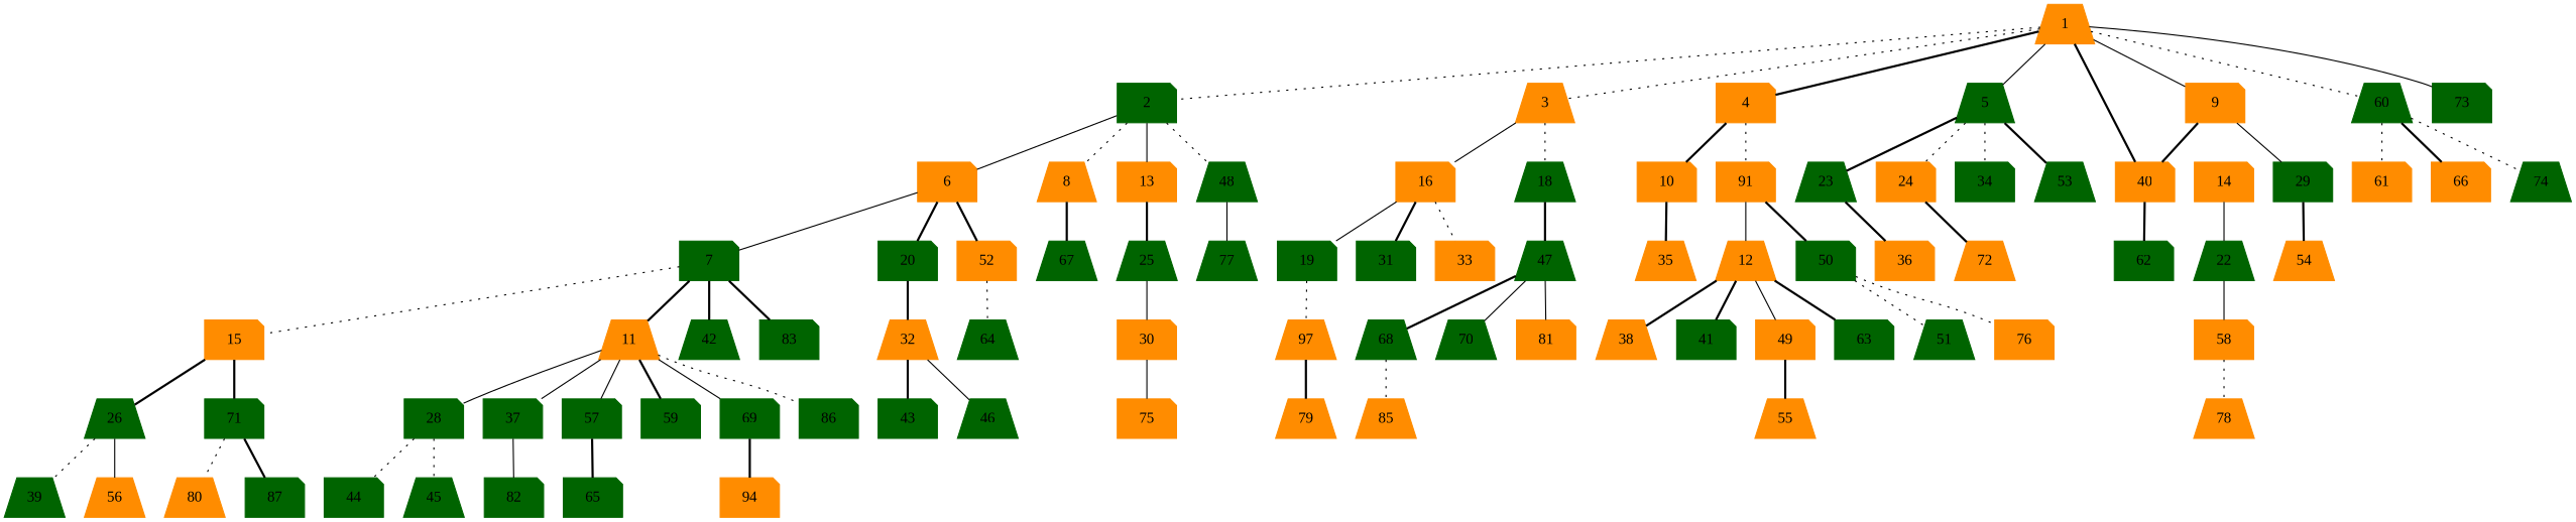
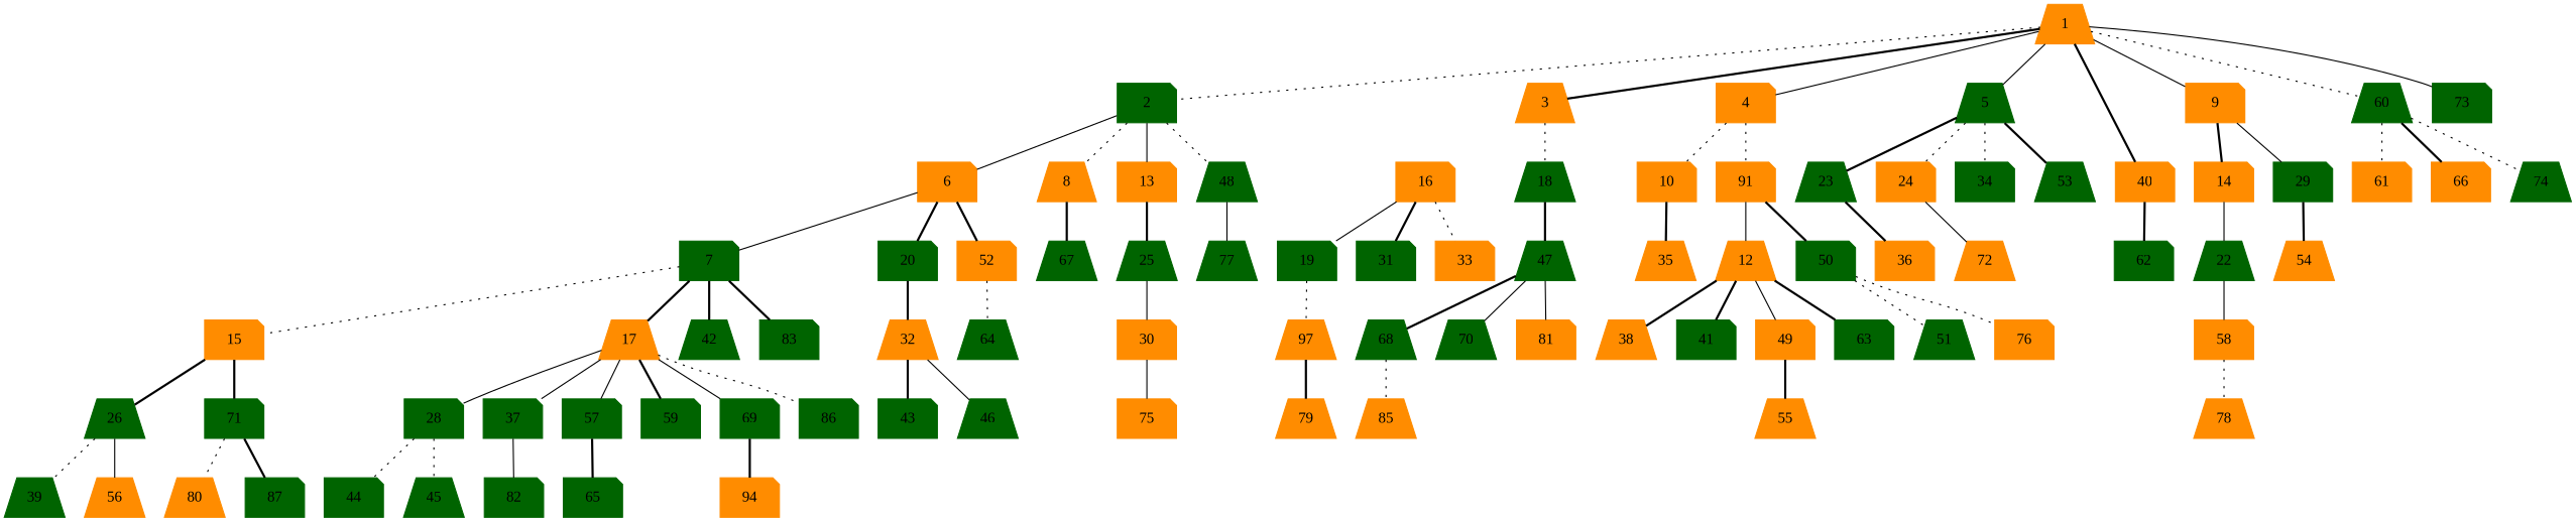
  graph {
    fontname="Liberation Serif"
    node [color=darkgreen fontname="Liberation Serif" shape=note style=filled]
    edge [fontname="Liberation Serif" style=bold]
    1 [color=darkorange shape=trapezium]
    2
    3 [color=darkorange shape=trapezium]
    4 [color=darkorange]
    5 [shape=trapezium]
    9 [color=darkorange]
    40 [color=darkorange]
    60 [shape=trapezium]
    73
    6 [color=darkorange]
    8 [color=darkorange shape=trapezium]
    13 [color=darkorange]
    48 [shape=trapezium]
    16 [color=darkorange]
    18 [shape=trapezium]
    10 [color=darkorange]
    n17 [color=darkorange label=91]
    23 [shape=trapezium]
    24 [color=darkorange]
    34
    53 [shape=trapezium]
    14 [color=darkorange]
    29
    62
    61 [color=darkorange]
    66 [color=darkorange]
    74 [shape=trapezium]
    7
    20
    52 [color=darkorange]
    67 [shape=trapezium]
    25 [shape=trapezium]
    77 [shape=trapezium]
    19
    31
    33 [color=darkorange]
    47 [shape=trapezium]
    35 [color=darkorange shape=trapezium]
    12 [color=darkorange shape=trapezium]
    50
    36 [color=darkorange]
    72 [color=darkorange shape=trapezium]
    15 [color=darkorange]
-   17 [color=darkorange shape=trapezium label=11]
+   17 [color=darkorange shape=trapezium]
    42 [shape=trapezium]
    83
    32 [color=darkorange shape=trapezium]
    64 [shape=trapezium]
    26 [shape=trapezium]
    71
    28
    37
    57
    59
    69
    86
    75 [color=darkorange]
    22 [shape=trapezium]
    54 [color=darkorange shape=trapezium]
    38 [color=darkorange shape=trapezium]
    41
    49 [color=darkorange]
    63
    51 [shape=trapezium]
    76 [color=darkorange]
    55 [color=darkorange shape=trapezium]
    30 [color=darkorange]
    58 [color=darkorange]
    39 [shape=trapezium]
    56 [color=darkorange shape=trapezium]
    80 [color=darkorange shape=trapezium]
    87
    n73 [color=darkorange label=97 shape=trapezium]
    44
    45 [shape=trapezium]
    82
    65
    n78 [color=darkorange label=94]
    68 [shape=trapezium]
    70 [shape=trapezium]
    81 [color=darkorange]
    79 [color=darkorange shape=trapezium]
    43
    46 [shape=trapezium]
    78 [color=darkorange shape=trapezium]
    85 [color=darkorange shape=trapezium]
    1 -- 2 [style=dotted]
-   1 -- 3 [style=dotted]
-   1 -- 4
+   1 -- 3
+   1 -- 4 [style=solid]
    1 -- 5 [style=solid]
    1 -- 9 [style=solid]
    1 -- 40
    1 -- 60 [style=dotted]
    1 -- 73 [style=solid]
    2 -- 6 [style=solid]
    2 -- 8 [style=dotted]
    2 -- 13 [style=solid]
    2 -- 48 [style=dotted]
-   3 -- 16 [style=solid]
    3 -- 18 [style=dotted]
-   4 -- 10
+   4 -- 10 [style=dotted]
    4 -- n17 [style=dotted]
    5 -- 23
    5 -- 24 [style=dotted]
    5 -- 34 [style=dotted]
    5 -- 53
-   9 -- 40
+   9 -- 14
    9 -- 29 [style=solid]
    40 -- 62
    60 -- 61 [style=dotted]
    60 -- 66
    60 -- 74 [style=dotted]
    6 -- 7 [style=solid]
    6 -- 20
    6 -- 52
    8 -- 67
    13 -- 25
    48 -- 77 [style=solid]
    16 -- 19 [style=solid]
    16 -- 31
    16 -- 33 [style=dotted]
    18 -- 47
    10 -- 35
    n17 -- 12 [style=solid]
    n17 -- 50
    23 -- 36
-   24 -- 72
+   24 -- 72 [style=solid]
    14 -- 22 [style=solid]
    29 -- 54
    7 -- 15 [style=dotted]
    7 -- 17
    7 -- 42
    7 -- 83
    20 -- 32
    52 -- 64 [style=dotted]
    25 -- 30 [style=solid]
    19 -- n73 [style=dotted]
    47 -- 68
    47 -- 70 [style=solid]
    47 -- 81 [style=solid]
    12 -- 38
    12 -- 41
    12 -- 49 [style=solid]
    12 -- 63
    50 -- 51 [style=dotted]
    50 -- 76 [style=dotted]
    15 -- 26
    15 -- 71
    17 -- 28 [style=solid]
    17 -- 37 [style=solid]
    17 -- 57 [style=solid]
    17 -- 59
    17 -- 69 [style=solid]
    17 -- 86 [style=dotted]
    32 -- 43
    32 -- 46 [style=solid]
    26 -- 39 [style=dotted]
    26 -- 56 [style=solid]
    71 -- 80 [style=dotted]
    71 -- 87
    28 -- 44 [style=dotted]
    28 -- 45 [style=dotted]
    37 -- 82 [style=solid]
    57 -- 65
    69 -- n78
    22 -- 58 [style=solid]
    49 -- 55
    30 -- 75 [style=solid]
    58 -- 78 [style=dotted]
    n73 -- 79
    68 -- 85 [style=dotted]
  }
